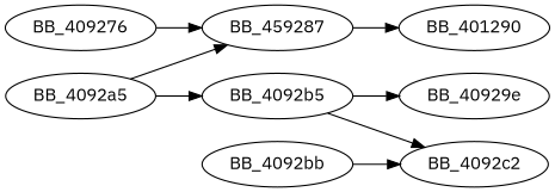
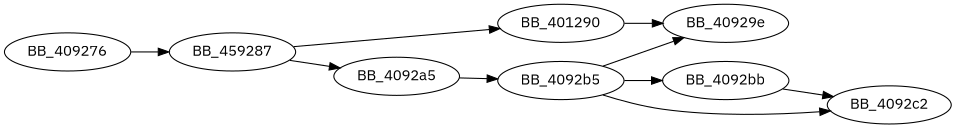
  digraph {
    fontname="IBM Plex Sans"
    rankdir=LR
    node [fontname="IBM Plex Sans"]
    edge [fontname="IBM Plex Sans"]
    n1 [label=BB_459287]
    BB_409276
    n3 [label=BB_401290]
    BB_4092a5
    BB_40929e
    BB_4092b5
    BB_4092bb
    BB_4092c2
    n1 -> n3
-   BB_4092a5 -> n1
+   n1 -> BB_4092a5
    BB_409276 -> n1
+   n3 -> BB_40929e
    BB_4092a5 -> BB_4092b5
    BB_4092b5 -> BB_40929e
+   BB_4092b5 -> BB_4092bb
    BB_4092b5 -> BB_4092c2
    BB_4092bb -> BB_4092c2
  }
